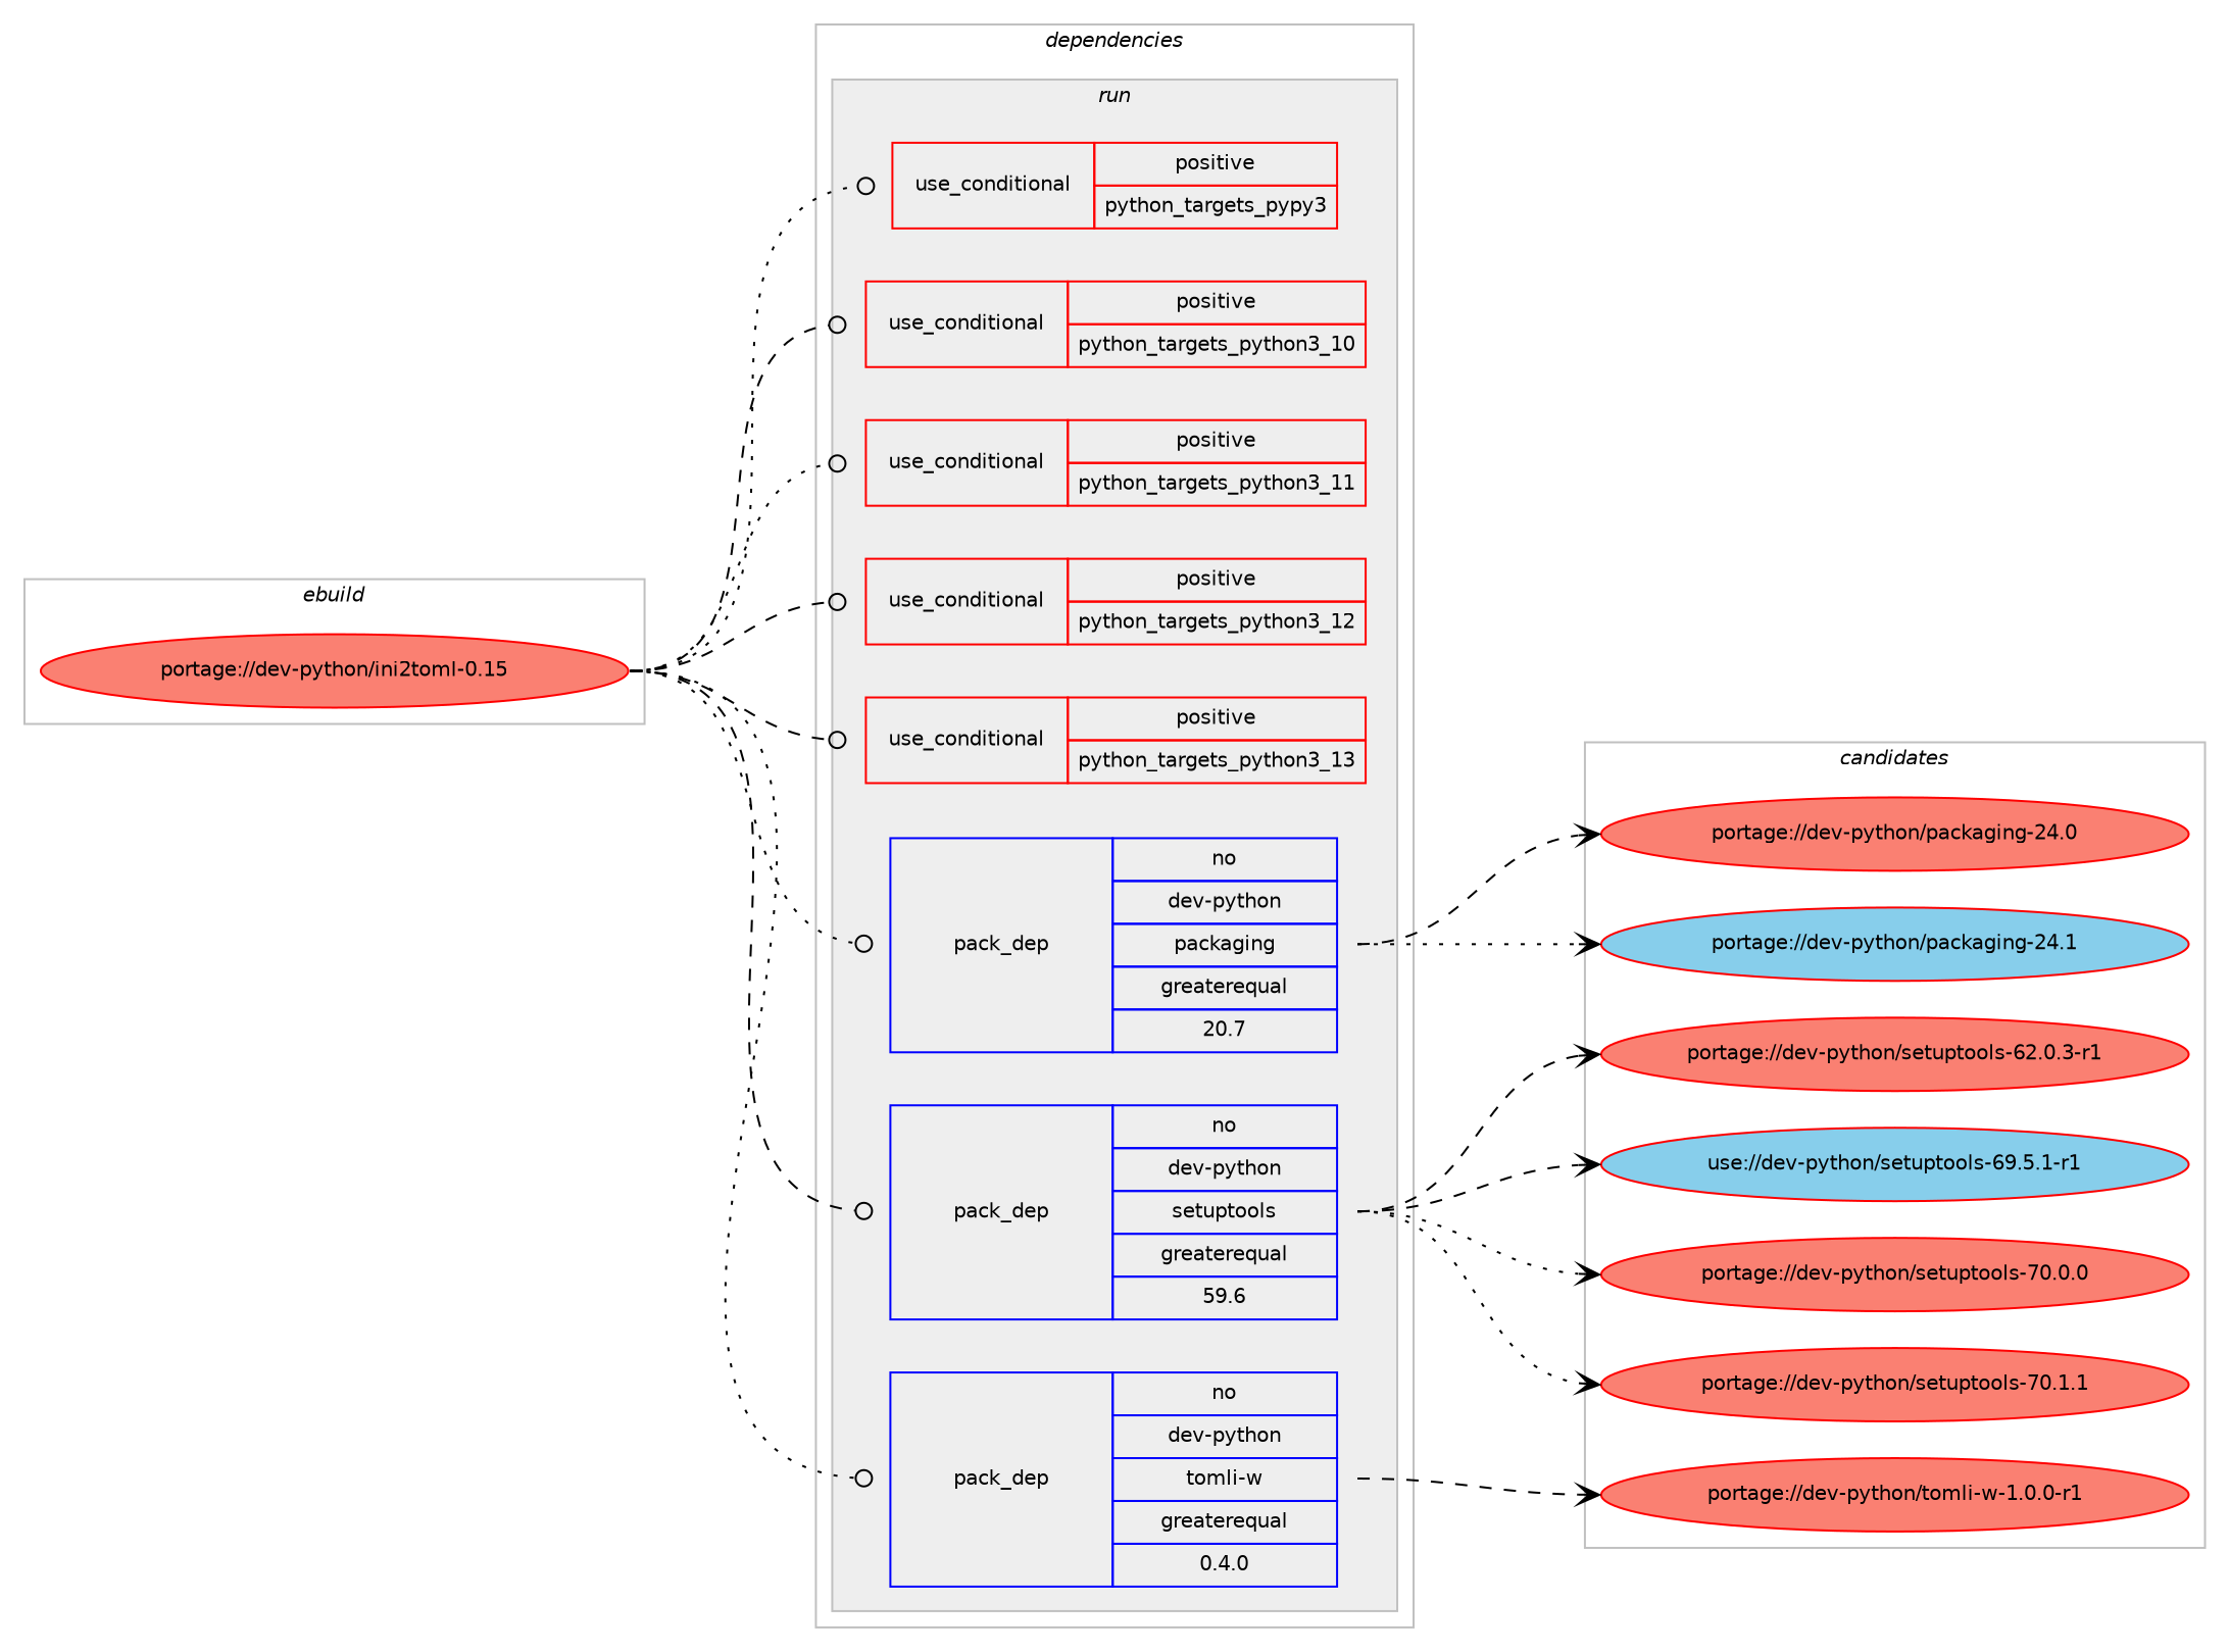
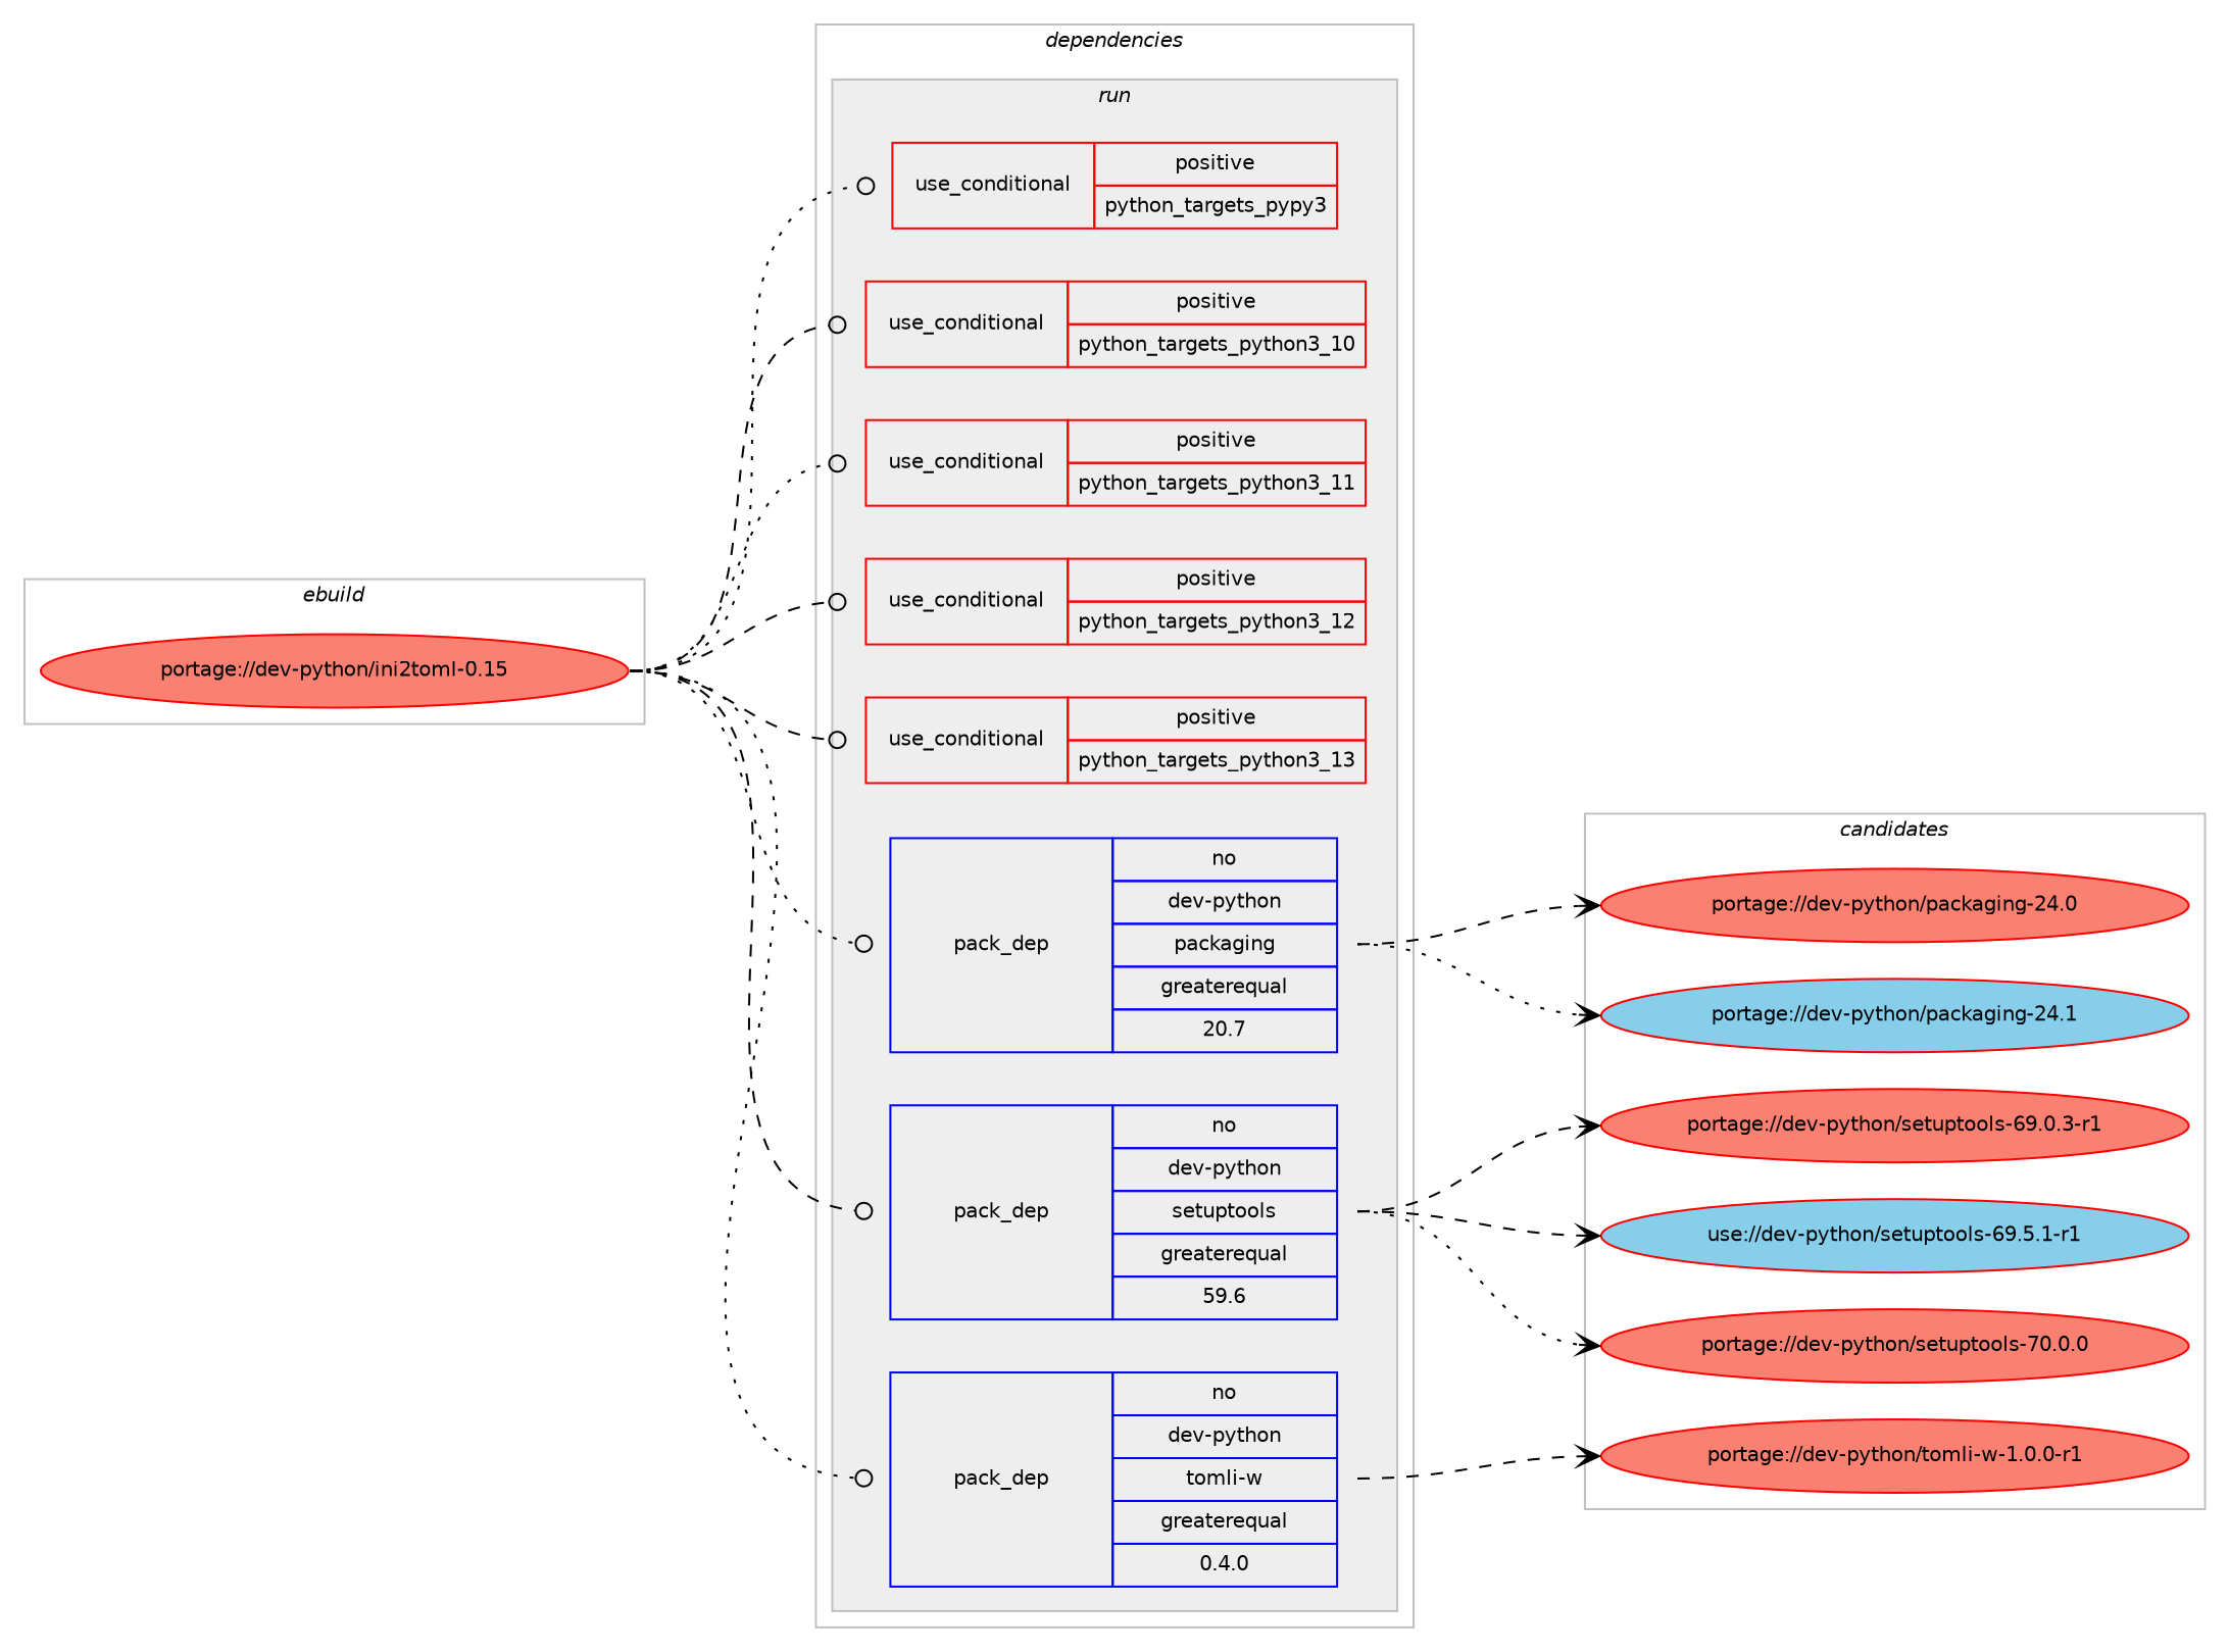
  digraph {
    compound=true
    concentrate=true
    fontname=Helvetica
    fontsize=10
    newrank=true
    rankdir=LR
    ranksep=1.5
    node [color=red fontname=Helvetica fontsize=10]
    edge [arrowhead=odot headport=w style=dashed tailport=e weight=20]
    n1 [fillcolor=salmon label="portage://dev-python/ini2toml-0.15" style=filled width=4]
    n2 [label=<<TABLE BORDER="0" CELLBORDER="1" CELLSPACING="0" CELLPADDING="4"><TR><TD ROWSPAN="3" CELLPADDING="10">use_conditional</TD></TR><TR><TD>positive</TD></TR><TR><TD>python_targets_pypy3</TD></TR></TABLE>> shape=none]
    n3 [label=<<TABLE BORDER="0" CELLBORDER="1" CELLSPACING="0" CELLPADDING="4"><TR><TD ROWSPAN="3" CELLPADDING="10">use_conditional</TD></TR><TR><TD>positive</TD></TR><TR><TD>python_targets_python3_10</TD></TR></TABLE>> shape=none]
    n4 [label=<<TABLE BORDER="0" CELLBORDER="1" CELLSPACING="0" CELLPADDING="4"><TR><TD ROWSPAN="3" CELLPADDING="10">use_conditional</TD></TR><TR><TD>positive</TD></TR><TR><TD>python_targets_python3_11</TD></TR></TABLE>> shape=none]
    n5 [label=<<TABLE BORDER="0" CELLBORDER="1" CELLSPACING="0" CELLPADDING="4"><TR><TD ROWSPAN="3" CELLPADDING="10">use_conditional</TD></TR><TR><TD>positive</TD></TR><TR><TD>python_targets_python3_12</TD></TR></TABLE>> shape=none]
    n6 [label=<<TABLE BORDER="0" CELLBORDER="1" CELLSPACING="0" CELLPADDING="4"><TR><TD ROWSPAN="3" CELLPADDING="10">use_conditional</TD></TR><TR><TD>positive</TD></TR><TR><TD>python_targets_python3_13</TD></TR></TABLE>> shape=none]
    n7 [color=blue label=<<TABLE BORDER="0" CELLBORDER="1" CELLSPACING="0" CELLPADDING="4" WIDTH="220"><TR><TD ROWSPAN="6" CELLPADDING="30">pack_dep</TD></TR><TR><TD WIDTH="110">no</TD></TR><TR><TD>dev-python</TD></TR><TR><TD>packaging</TD></TR><TR><TD>greaterequal</TD></TR><TR><TD>20.7</TD></TR></TABLE>> shape=none]
    n8 [color=blue label=<<TABLE BORDER="0" CELLBORDER="1" CELLSPACING="0" CELLPADDING="4" WIDTH="220"><TR><TD ROWSPAN="6" CELLPADDING="30">pack_dep</TD></TR><TR><TD WIDTH="110">no</TD></TR><TR><TD>dev-python</TD></TR><TR><TD>setuptools</TD></TR><TR><TD>greaterequal</TD></TR><TR><TD>59.6</TD></TR></TABLE>> shape=none]
    n9 [color=blue label=<<TABLE BORDER="0" CELLBORDER="1" CELLSPACING="0" CELLPADDING="4" WIDTH="220"><TR><TD ROWSPAN="6" CELLPADDING="30">pack_dep</TD></TR><TR><TD WIDTH="110">no</TD></TR><TR><TD>dev-python</TD></TR><TR><TD>tomli-w</TD></TR><TR><TD>greaterequal</TD></TR><TR><TD>0.4.0</TD></TR></TABLE>> shape=none]
    n10 [fillcolor=salmon label="portage://dev-python/packaging-24.0" style=filled width=4]
    n11 [fillcolor=skyblue label="portage://dev-python/packaging-24.1" style=filled width=4]
-   n12 [fillcolor=salmon label="portage://dev-python/setuptools-62.0.3-r1" style=filled width=4]
+   n12 [fillcolor=salmon label="portage://dev-python/setuptools-69.0.3-r1" style=filled width=4]
    n13 [fillcolor=skyblue label="use://dev-python/setuptools-69.5.1-r1" style=filled width=4]
    n14 [fillcolor=salmon label="portage://dev-python/setuptools-70.0.0" style=filled width=4]
-   n15 [fillcolor=salmon label="portage://dev-python/setuptools-70.1.1" style=filled width=4]
    n16 [fillcolor=salmon label="portage://dev-python/tomli-w-1.0.0-r1" style=filled width=4]
    subgraph cluster_1 {
      color=gray
      label=<<i>ebuild</i>>
      rank=same
      n1
    }
    subgraph cluster_2 {
      color=gray
      label=<<i>dependencies</i>>
      subgraph cluster_3 {
        color=gray
        fillcolor="#eeeeee"
        label=<<i>compile</i>>
        style=filled
      }
      subgraph cluster_4 {
        color=gray
        fillcolor="#eeeeee"
        label=<<i>compile and run</i>>
        style=filled
      }
      subgraph cluster_5 {
        color=gray
        fillcolor="#eeeeee"
        label=<<i>run</i>>
        style=filled
        subgraph sub_6 {
          color=gray
          fillcolor="#eeeeee"
          label=<<i>run</i>>
          style=filled
          n2
        }
        subgraph sub_7 {
          color=gray
          fillcolor="#eeeeee"
          label=<<i>run</i>>
          style=filled
          n3
        }
        subgraph sub_8 {
          color=gray
          fillcolor="#eeeeee"
          label=<<i>run</i>>
          style=filled
          n4
        }
        subgraph sub_9 {
          color=gray
          fillcolor="#eeeeee"
          label=<<i>run</i>>
          style=filled
          n5
        }
        subgraph sub_10 {
          color=gray
          fillcolor="#eeeeee"
          label=<<i>run</i>>
          style=filled
          n6
        }
        subgraph sub_11 {
          color=gray
          fillcolor="#eeeeee"
          label=<<i>run</i>>
          style=filled
          n7
        }
        subgraph sub_12 {
          color=gray
          fillcolor="#eeeeee"
          label=<<i>run</i>>
          style=filled
          n8
        }
        subgraph sub_13 {
          color=gray
          fillcolor="#eeeeee"
          label=<<i>run</i>>
          style=filled
          n9
        }
      }
    }
    subgraph cluster_14 {
      color=gray
      label=<<i>candidates</i>>
      rank=same
      subgraph sub_15 {
        color=black
        label=<<i>candidates</i>>
        nodesep=1
        rank=same
        n10
        n11
      }
      subgraph sub_16 {
        color=black
        label=<<i>candidates</i>>
        nodesep=1
        rank=same
        n12
        n13
        n14
-       n15
      }
      subgraph sub_17 {
        color=black
        label=<<i>candidates</i>>
        nodesep=1
        rank=same
        n16
      }
    }
    n1 -> n2 [style=dotted]
    n1 -> n3
    n1 -> n4 [style=dotted]
    n1 -> n5
    n1 -> n6
    n1 -> n7 [style=dotted]
    n1 -> n8
    n1 -> n9 [style=dotted]
    n7 -> n10 [arrowhead=vee weight=100]
    n7 -> n11 [arrowhead=vee style=dotted weight=100]
    n8 -> n12 [arrowhead=vee weight=100]
    n8 -> n13 [arrowhead=vee weight=100]
    n8 -> n14 [arrowhead=vee style=dotted weight=100]
-   n8 -> n15 [arrowhead=vee style=dotted weight=100]
    n9 -> n16 [arrowhead=vee weight=100]
  }
